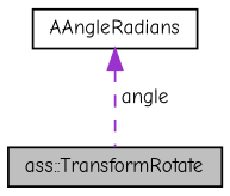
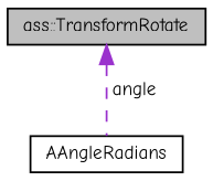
  digraph {
    fontname="Comic Neue"
    node [color=black fontname="Comic Neue" fontsize=10 shape=record style=filled]
    n1 [fillcolor=grey75 fontcolor=black height=0.2 label="ass::TransformRotate" width=0.4]
    n2 [fillcolor=white height=0.2 label=AAngleRadians width=0.4]
-   n2 -> n1 [color=darkorchid3 dir=back fontname="Comic Neue" fontsize=10 label=" angle" labelfontname=Helvetica labelfontsize=10 style=dashed]
+   n1 -> n2 [color=darkorchid3 dir=back fontname="Comic Neue" fontsize=10 label=" angle" labelfontname=Helvetica labelfontsize=10 style=dashed]
  }
